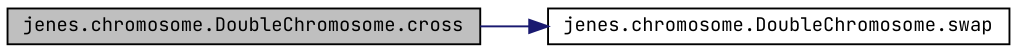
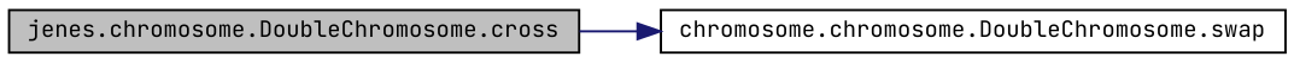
  digraph {
    rankdir=LR
    fontname="JetBrains Mono"
    node [color=black fontname="JetBrains Mono" fontsize=10 shape=record style=filled]
    n1 [fillcolor=grey75 fontcolor=black height=0.2 label="jenes.chromosome.DoubleChromosome.cross" width=0.4]
-   n2 [fillcolor=white height=0.2 label="jenes.chromosome.DoubleChromosome.swap" width=0.4]
+   n2 [fillcolor=white height=0.2 label="chromosome.chromosome.DoubleChromosome.swap" width=0.4]
    n1 -> n2 [color=midnightblue fontname="JetBrains Mono" fontsize=10 labelfontname=Helvetica labelfontsize=10 style=solid]
  }
